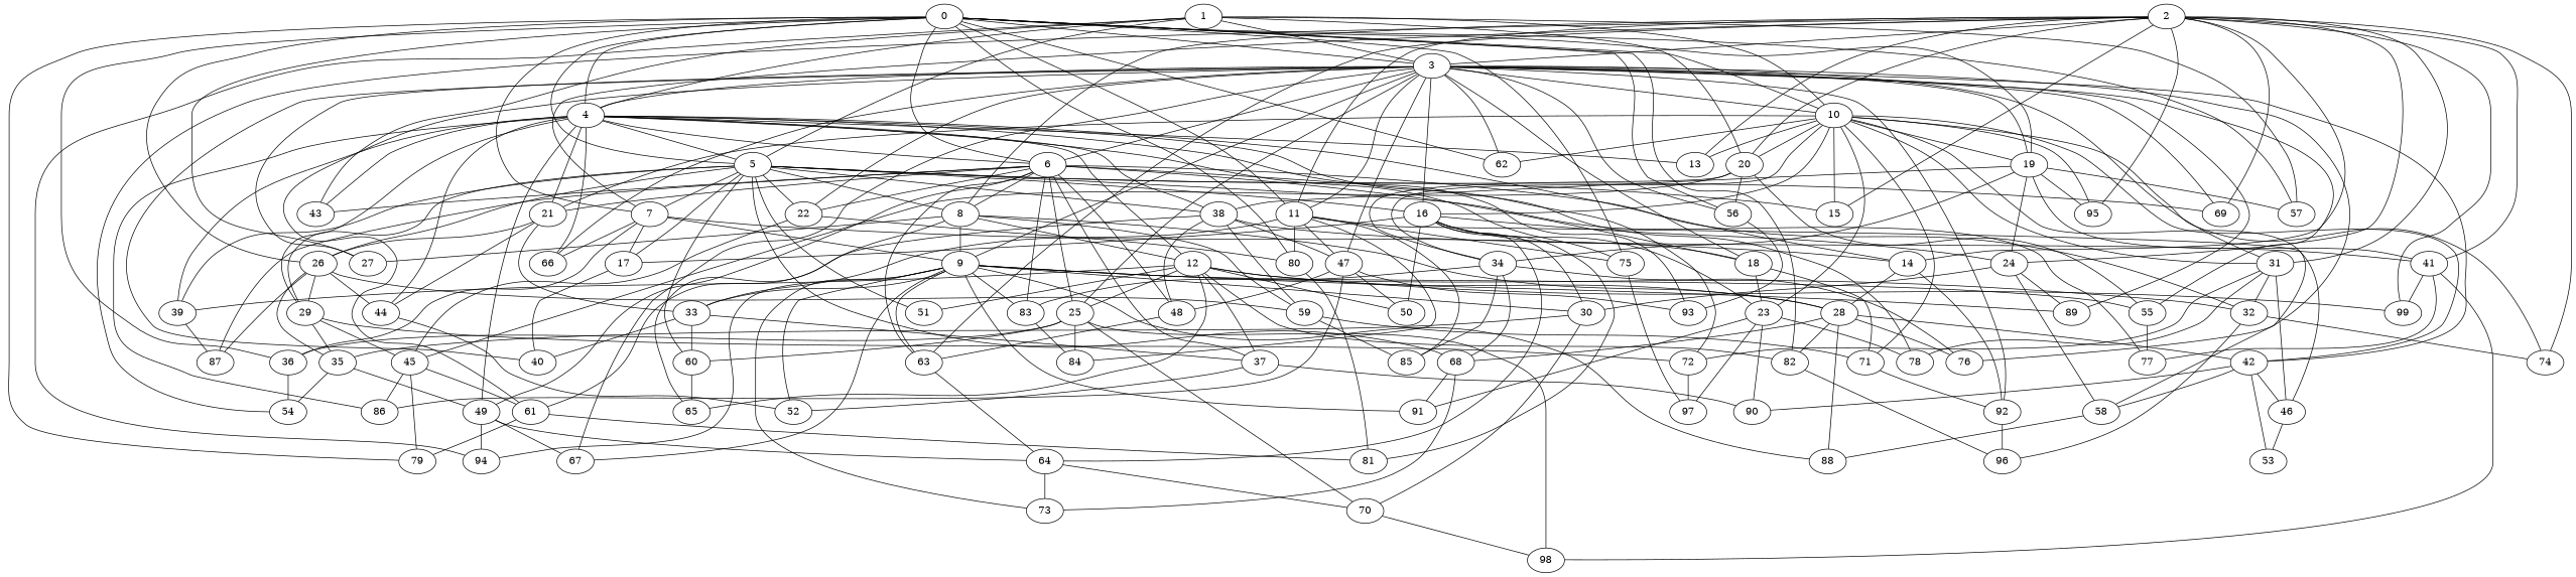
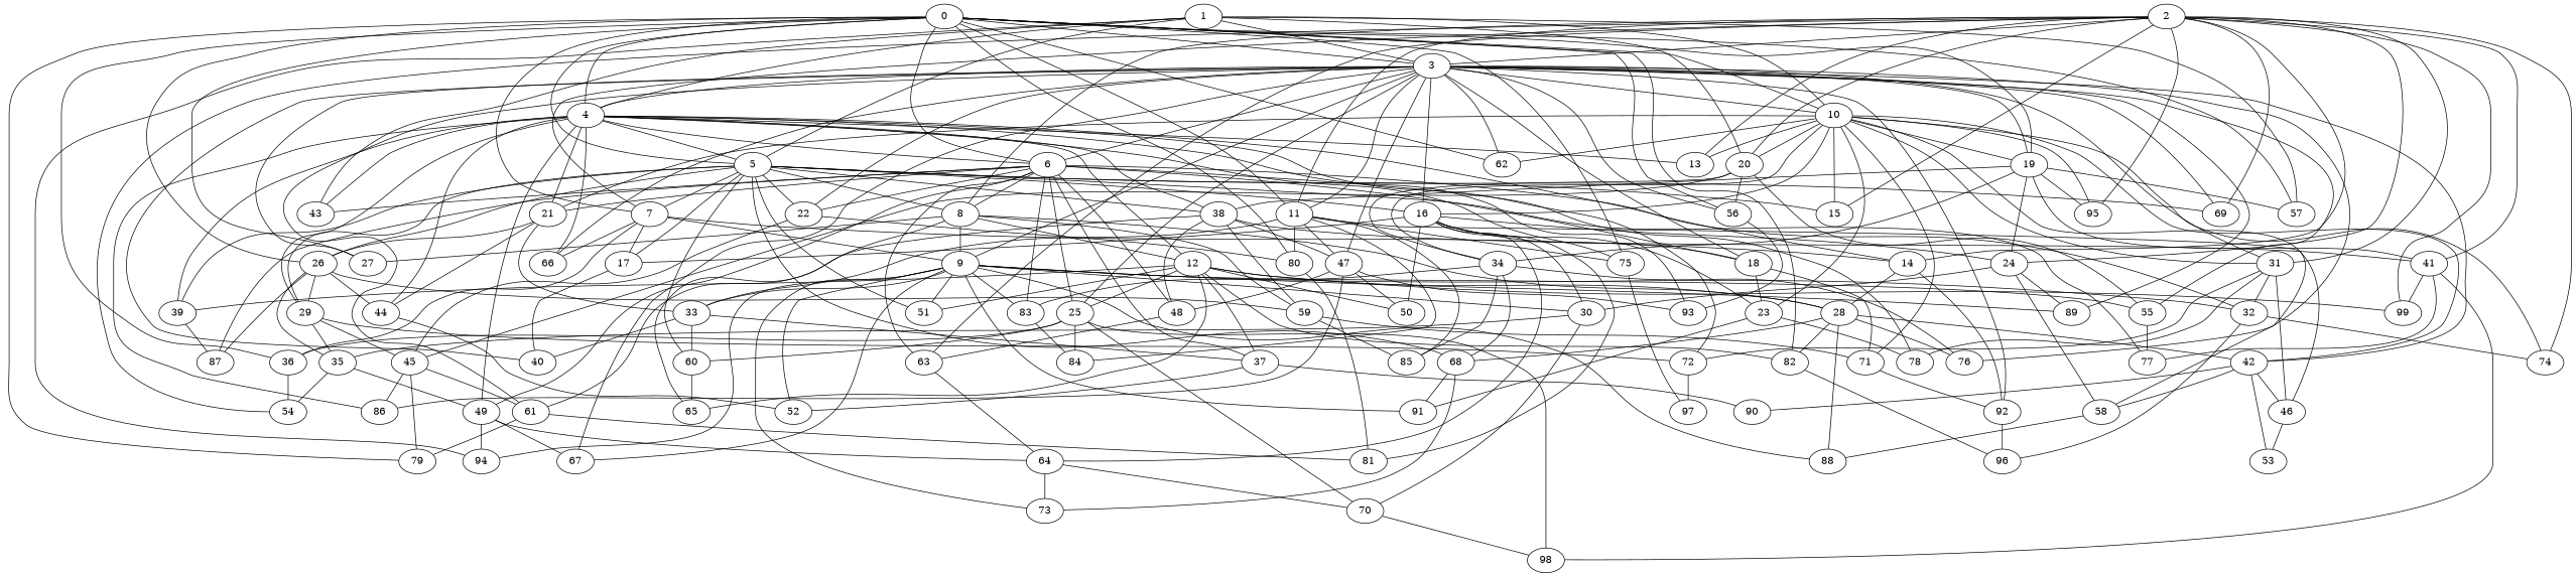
  strict graph {
    edge [is_available=True prob=1.0]
    0
    3
    4
    5
    6
    7
    10
    11
    19
    26
    27
    36
    56
    57
    62
    75
    79
    80
    82
    31
    69
    9
    16
    18
    22
    25
    40
    42
    47
    55
    61
    66
    67
    76
    89
    92
    43
    12
    13
    14
    21
    29
    38
    39
    44
    49
    72
    86
    93
    8
    15
    17
    51
    60
    68
    77
    63
    32
    37
    48
    78
    83
    87
    20
    74
    95
    23
    34
    58
    71
    33
    46
    84
    85
    24
    41
    59
    35
    54
    97
    81
    96
    1
    94
    45
    2
    99
    28
    65
    50
    30
    98
    64
    52
    73
    88
    91
    70
    53
    90
    0 -- 3
    0 -- 4 [prob=0.48001119511]
    0 -- 5
    0 -- 6 [prob=0.496333890622]
    0 -- 7 [prob=0.548434404053]
    0 -- 10 [prob=0.336892889146]
    0 -- 11 [prob=0.893607218029]
    0 -- 19
    0 -- 26 [prob=0.720042841219]
    0 -- 27 [prob=0.0966239603611]
    0 -- 36 [prob=0.329830866331]
    0 -- 56 [prob=0.750900313022]
    0 -- 57 [prob=0.645602133146]
    0 -- 62
    0 -- 75 [prob=0.0450061156174]
    0 -- 79 [prob=0.755208669809]
    0 -- 80
    0 -- 82
    3 -- 4 [prob=0.196487973133]
    3 -- 6 [prob=0.102839545882]
    3 -- 10 [prob=0.302850334595]
    3 -- 11 [prob=0.0152891800172]
    3 -- 19
    3 -- 27 [prob=0.244265179311]
    3 -- 56 [prob=0.348496552595]
    3 -- 62 [prob=0.710564770224]
    3 -- 31 [prob=0.537052427725]
    3 -- 69
    3 -- 9 [prob=0.348605650922]
    3 -- 16
    3 -- 18 [prob=0.0578190932645]
    3 -- 22
    3 -- 25 [prob=0.0860176192086]
    3 -- 40 [prob=0.184127989253]
    3 -- 42
    3 -- 47 [prob=0.568304165233]
    3 -- 55 [prob=0.774988361036]
    3 -- 61 [prob=0.483554880962]
    3 -- 66 [prob=0.30258404748]
    3 -- 67 [prob=0.414926444112]
    3 -- 76 [prob=0.707564661483]
    3 -- 89
    3 -- 92 [prob=0.706566456033]
    4 -- 5 [prob=0.150461347251]
    4 -- 6 [prob=0.456498863321]
    4 -- 75
    4 -- 66
    4 -- 43 [prob=0.811020968811]
    4 -- 12
    4 -- 13 [prob=0.18339952961]
    4 -- 14 [prob=0.36800276124]
    4 -- 21 [prob=0.852506934196]
    4 -- 29 [prob=0.853343910283]
    4 -- 38 [prob=0.6201502627]
    4 -- 39
    4 -- 44 [prob=0.74012019693]
    4 -- 49 [prob=0.902881124299]
    4 -- 72 [prob=0.172175370105]
    4 -- 86 [prob=0.791685089984]
    4 -- 93 [prob=0.0277742036733]
    5 -- 7 [prob=0.854404507497]
    5 -- 26 [prob=0.891235911018]
    5 -- 69
    5 -- 16 [prob=0.576218925135]
    5 -- 22
    5 -- 29 [prob=0.160149481147]
    5 -- 38 [prob=0.430429404335]
    5 -- 39 [prob=0.665464139062]
    5 -- 8 [prob=0.889064748442]
    5 -- 15 [prob=0.449095073784]
    5 -- 17 [prob=0.131533832463]
    5 -- 51
    5 -- 60 [prob=0.0706198781717]
    5 -- 68 [prob=0.982558952627]
    5 -- 77
    6 -- 18 [prob=0.962166876379]
    6 -- 22 [prob=0.67152647414]
    6 -- 25 [prob=0.671898782452]
    6 -- 43 [prob=0.136180637589]
    6 -- 21
    6 -- 49
    6 -- 8 [prob=0.293662811542]
    6 -- 63 [prob=0.594028786968]
    6 -- 32 [prob=0.558304468923]
    6 -- 37 [prob=0.254277489832]
    6 -- 48 [prob=0.869016750276]
    6 -- 78
    6 -- 83 [prob=0.613494687723]
    6 -- 87 [prob=0.762213207628]
    7 -- 36 [prob=0.718691963988]
    7 -- 9
    7 -- 66 [prob=0.17396904162]
    7 -- 14 [prob=0.338483097604]
    7 -- 17 [prob=0.859618120493]
    10 -- 19 [prob=0.866234087595]
    10 -- 62 [prob=0.565654491603]
    10 -- 31
    10 -- 16
    10 -- 42
    10 -- 13 [prob=0.460466091211]
    10 -- 21
    10 -- 15
    10 -- 20 [prob=0.0511474210391]
    10 -- 74
    10 -- 95
    10 -- 23 [prob=0.178167108984]
    10 -- 34 [prob=0.223704675362]
    10 -- 58 [prob=0.39913066013]
    10 -- 71 [prob=0.431573170848]
    11 -- 75 [prob=0.257001963037]
    11 -- 80 [prob=0.2320227857]
    11 -- 47 [prob=0.541968901173]
    11 -- 33 [prob=0.865062470083]
    11 -- 46 [prob=0.856552338448]
    11 -- 84 [prob=0.808742385309]
    11 -- 85 [prob=0.538386171929]
    19 -- 57 [prob=0.243987865022]
    19 -- 38 [prob=0.192353496185]
    19 -- 95 [prob=0.533499786218]
    19 -- 34 [prob=0.831483723244]
    19 -- 24
    19 -- 41
    26 -- 29 [prob=0.562193364299]
    26 -- 44 [prob=0.98721537868]
    26 -- 87 [prob=0.00537754317697]
    26 -- 59 [prob=0.159576813816]
    26 -- 35 [prob=0.0264689339938]
    36 -- 54 [prob=0.542733287167]
    56 -- 93
    75 -- 97 [prob=0.122668037317]
    80 -- 81 [prob=0.281319929946]
    82 -- 96 [prob=0.673823270831]
    31 -- 72 [prob=0.849468846346]
    31 -- 32
    31 -- 78 [prob=0.273147325647]
    31 -- 46 [prob=0.769548276091]
    9 -- 55 [prob=0.755385707269]
    9 -- 67
    9 -- 89
-   9 -- 63
+   9 -- 51
    9 -- 32 [prob=0.547041036596]
    9 -- 83 [prob=0.296067742417]
    9 -- 33
    9 -- 94 [prob=0.19935158797]
    9 -- 30 [prob=0.112910238443]
    9 -- 52
    9 -- 73 [prob=0.368983952648]
    9 -- 88
    9 -- 91 [prob=0.0298003572755]
    16 -- 18 [prob=0.257695319263]
    16 -- 17
    16 -- 23 [prob=0.14789990547]
    16 -- 24
    16 -- 81
    16 -- 50 [prob=0.772438772358]
    16 -- 30 [prob=0.785246952443]
    16 -- 64 [prob=0.592700853765]
    18 -- 23 [prob=0.261072289763]
    18 -- 71
    22 -- 80 [prob=0.0799686840861]
    22 -- 45 [prob=0.728682272794]
    25 -- 36 [prob=0.282988345483]
    25 -- 60
    25 -- 84 [prob=0.682113868373]
    25 -- 98
    25 -- 70 [prob=0.226120004147]
    42 -- 58 [prob=0.820893397115]
    42 -- 46 [prob=0.722361320278]
    42 -- 53 [prob=0.324303224621]
    42 -- 90 [prob=0.999212553989]
    47 -- 86 [prob=0.0781869711568]
    47 -- 93 [prob=0.0605336942955]
    47 -- 48
    47 -- 50
    55 -- 77
    61 -- 79 [prob=0.851751155711]
    61 -- 81 [prob=0.932894473098]
    92 -- 96
    12 -- 82 [prob=0.849681277862]
    12 -- 25
    12 -- 39 [prob=0.104710197917]
    12 -- 51 [prob=0.616677312407]
    12 -- 37 [prob=0.597269632944]
    12 -- 99 [prob=0.396763626002]
    12 -- 28
    12 -- 65
    12 -- 50
    14 -- 92 [prob=0.704780221292]
    14 -- 28
    21 -- 26 [prob=0.136159930699]
    21 -- 44 [prob=0.470050470251]
    21 -- 33 [prob=0.854118014301]
    29 -- 72
    29 -- 35 [prob=0.201794323337]
    29 -- 45 [prob=0.669501180415]
    38 -- 47
    38 -- 61
    38 -- 48 [prob=0.340972807695]
    38 -- 41 [prob=0.273949786588]
    38 -- 59 [prob=0.310983881056]
    39 -- 87 [prob=0.725856328582]
    44 -- 52 [prob=0.907210842415]
    49 -- 67
    49 -- 94 [prob=0.375541566185]
    49 -- 64 [prob=0.0744400330147]
    72 -- 97 [prob=0.0399860539987]
    8 -- 27
    8 -- 9 [prob=0.489835167586]
    8 -- 12 [prob=0.788139046343]
    8 -- 59
    8 -- 28 [prob=0.0889653488639]
    8 -- 65 [prob=0.508081875136]
    17 -- 40 [prob=0.822305132221]
    60 -- 65 [prob=0.932456326355]
    68 -- 73 [prob=0.804364872796]
    68 -- 91 [prob=0.155644634267]
    63 -- 64 [prob=0.923399371702]
    32 -- 74
    32 -- 96
    37 -- 52 [prob=0.0587813180293]
    37 -- 90 [prob=0.658259078487]
    48 -- 63 [prob=0.258605430217]
    83 -- 84 [prob=0.286960225467]
    20 -- 56 [prob=0.365399133509]
    20 -- 55 [prob=0.0126437547385]
    20 -- 34
    20 -- 45 [prob=0.536376922807]
    23 -- 78 [prob=0.369980830902]
-   23 -- 97 [prob=0.885939888772]
    23 -- 91 [prob=0.55226821216]
-   23 -- 90 [prob=0.695223896895]
    34 -- 76 [prob=0.635751298616]
    34 -- 68
    34 -- 83 [prob=0.799845627084]
    34 -- 85 [prob=0.10547747403]
    58 -- 88
    71 -- 92 [prob=0.502243928008]
    33 -- 40
    33 -- 60 [prob=0.938623202864]
    33 -- 37 [prob=0.705452190818]
    46 -- 53 [prob=0.658315948761]
    24 -- 89 [prob=0.0017044887765]
    24 -- 58 [prob=0.131336404686]
    24 -- 30
    41 -- 77 [prob=0.824509392176]
    41 -- 99 [prob=0.901968905025]
    41 -- 98 [prob=0.524049695512]
    59 -- 71 [prob=0.233384348742]
    59 -- 85 [prob=0.172518655288]
    35 -- 49 [prob=0.333728487435]
    35 -- 54
    1 -- 3
    1 -- 4 [prob=0.645034491847]
    1 -- 5 [prob=0.413114170043]
    1 -- 10 [prob=0.392934815606]
    1 -- 57
    1 -- 43 [prob=0.314657434694]
    1 -- 20 [prob=0.0555561918596]
    1 -- 94 [prob=0.148101205013]
    45 -- 79 [prob=0.612439841835]
    45 -- 61 [prob=0.367106673517]
    45 -- 86 [prob=0.38950609425]
    2 -- 3 [prob=0.779592093935]
    2 -- 7
    2 -- 11 [prob=0.571473544214]
    2 -- 31 [prob=0.206225542088]
    2 -- 69 [prob=0.362165550897]
    2 -- 13 [prob=0.636146405447]
    2 -- 14 [prob=0.288604287625]
    2 -- 8
    2 -- 15 [prob=0.729718253194]
    2 -- 63 [prob=0.692884759255]
    2 -- 20 [prob=0.338745545238]
    2 -- 74 [prob=0.959390478764]
    2 -- 95 [prob=0.406890392896]
    2 -- 24 [prob=0.447420390284]
    2 -- 41 [prob=0.829010292815]
    2 -- 54 [prob=0.227532408819]
    2 -- 99 [prob=0.430966162202]
    28 -- 82 [prob=0.958936299794]
    28 -- 42 [prob=0.677033451805]
    28 -- 76 [prob=0.267053249376]
    28 -- 68 [prob=0.539471417014]
    28 -- 88 [prob=0.919578799133]
    30 -- 35 [prob=0.436024287583]
    30 -- 70 [prob=0.83338572603]
    64 -- 73
    64 -- 70 [prob=0.49962114683]
    70 -- 98 [prob=0.88004236438]
  }
